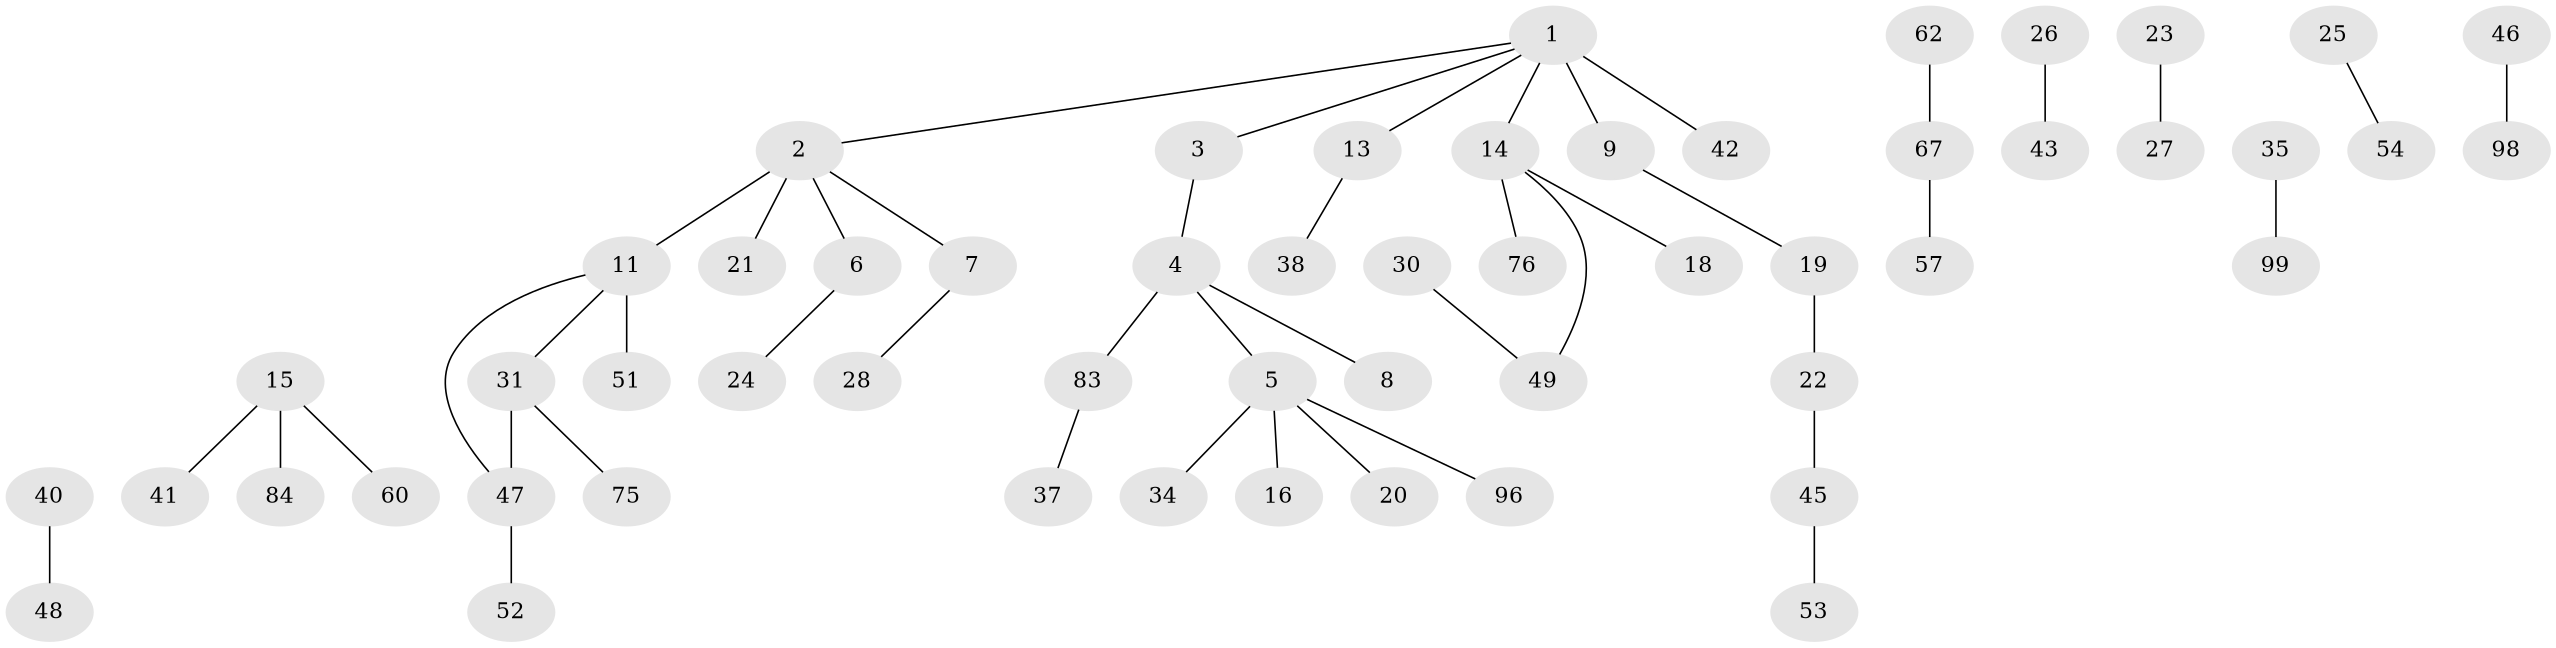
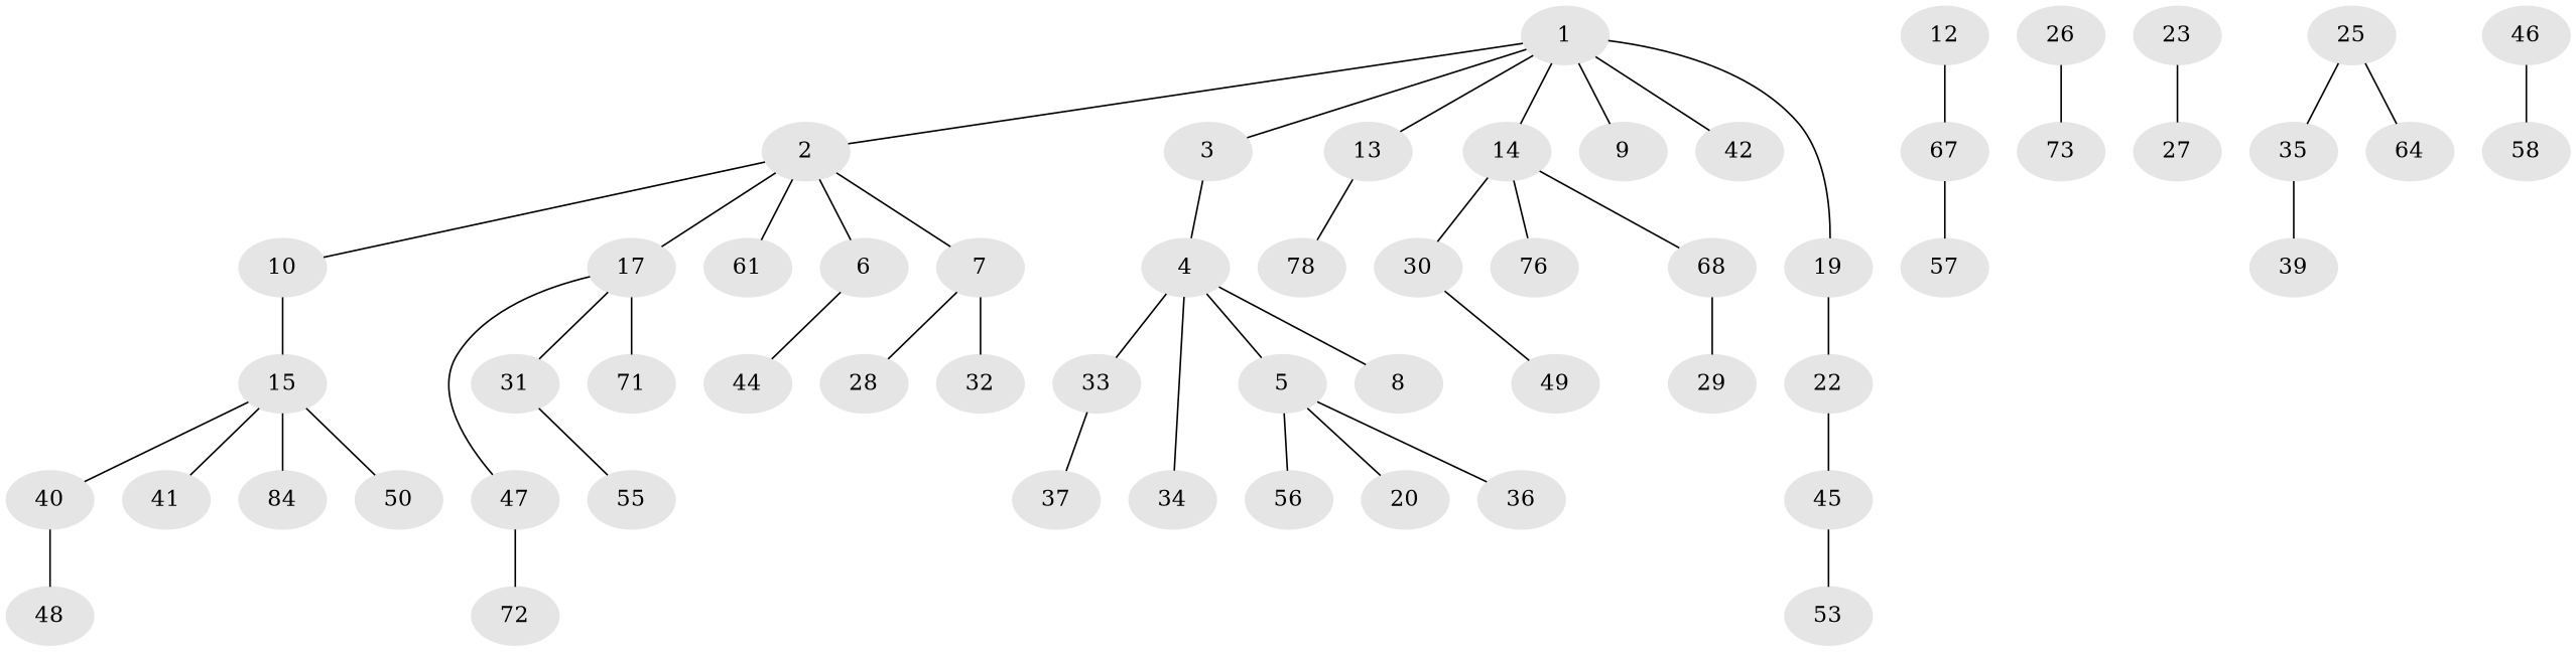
  graph {
    node [color=gray90 style=filled]
    edge [weight=1.0]
    1
    2
    3
    9
    13
    14
    42
    6
    7
-   11
-   21
+   10
+   11 [label=17]
+   21 [label=61]
    4
    19
-   38
-   18
+   38 [label=78]
+   18 [label=68]
    30
    n18 [label=76]
-   24
+   24 [label=44]
    28
+   32
    15
    31
-   51
+   51 [label=71]
    47
    5
    8
-   33 [label=83]
-   16
+   33
+   16 [label=56]
    20
    34
-   36 [label=96]
+   36
    37
    22
    40
    41
    n37 [label=84]
-   50 [label=60]
+   50
    n39 [label=67]
-   12 [label=62]
-   55 [label=75]
+   12
+   55
    57
+   29
    49
    26
-   43
+   43 [label=73]
    48
    23
    27
    45
    25
    35
-   54
+   54 [label=64]
    53
    46
-   58 [label=98]
-   39 [label=99]
-   52
+   58
+   39
+   52 [label=72]
    1 -- 2
    1 -- 3
    1 -- 9
    1 -- 13
    1 -- 14
    1 -- 42 [weight=2.0]
    2 -- 6
    2 -- 7
+   2 -- 10
    2 -- 11
    2 -- 21
    3 -- 4
-   9 -- 19
+   1 -- 19
    13 -- 38
    14 -- 18
-   14 -- 49
+   14 -- 30
    14 -- n18
    6 -- 24
    7 -- 28
+   7 -- 32 [weight=2.0]
+   10 -- 15 [weight=2.0]
    11 -- 31
    11 -- 51 [weight=3.0]
    11 -- 47
    4 -- 5
    4 -- 8
    4 -- 33
    19 -- 22
+   18 -- 29 [weight=2.0]
    30 -- 49
+   15 -- 40
    15 -- 41
    15 -- n37
    15 -- 50
-   31 -- 47 [weight=2.0]
    31 -- 55
    47 -- 52
    5 -- 16
    5 -- 20
-   5 -- 34
+   4 -- 34
    5 -- 36
    33 -- 37
    22 -- 45 [weight=2.0]
    40 -- 48 [weight=2.0]
    n39 -- 57
    12 -- n39
    26 -- 43 [weight=2.0]
    23 -- 27 [weight=2.0]
    45 -- 53
+   25 -- 35
    25 -- 54
    35 -- 39
    46 -- 58
  }
